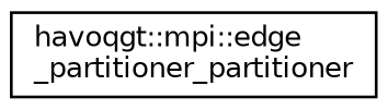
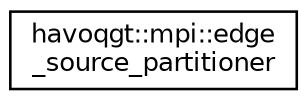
  digraph {
    rankdir=LR
-   n1 [color=black fillcolor=white fontname=Helvetica fontsize=10 height=0.2 label="havoqgt::mpi::edge\l_partitioner_partitioner" shape=record style=filled width=0.4]
+   n1 [color=black fillcolor=white fontname=Helvetica fontsize=10 height=0.2 label="havoqgt::mpi::edge\l_source_partitioner" shape=record style=filled width=0.4]
  }
